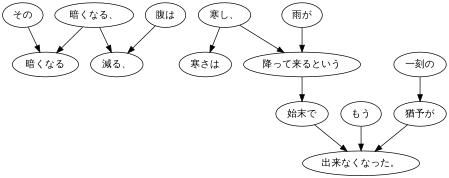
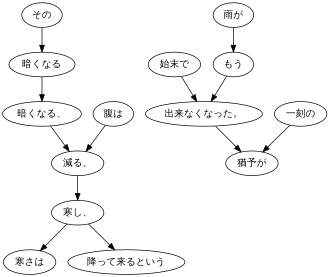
  digraph {
    n1 [label="その"]
    n2 [label="暗くなる"]
    n3 [label="暗くなる、"]
    n4 [label="減る、"]
    n5 [label="寒し、"]
    n6 [label="腹は"]
    n7 [label="寒さは"]
    n8 [label="降って来るという"]
    n9 [label="始末で"]
    n10 [label="雨が"]
    n11 [label="出来なくなった。"]
    n12 [label="もう"]
    n13 [label="一刻の"]
    n14 [label="猶予が"]
    n1 -> n2
-   n3 -> n2
+   n2 -> n3
    n3 -> n4
+   n4 -> n5
    n5 -> n7
    n5 -> n8
    n6 -> n4
-   n8 -> n9
    n9 -> n11
-   n10 -> n8
+   n10 -> n12
    n12 -> n11
    n13 -> n14
-   n14 -> n11
+   n11 -> n14
  }
